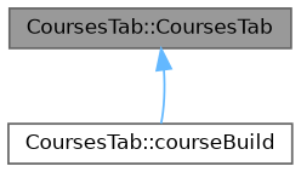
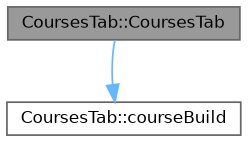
  digraph {
    rankdir=TB
    node [fontname=Helvetica fontsize=10 shape=box style=filled]
    n1 [color=gray40 fillcolor=grey60 fontcolor=black height=0.2 label="CoursesTab::CoursesTab" width=0.4]
    n2 [color=grey40 fillcolor=white height=0.2 label="CoursesTab::courseBuild" width=0.4]
-   n2 -> n1 [color=steelblue1 fontname=Helvetica fontsize=10 labelfontname=Helvetica labelfontsize=10 style=solid]
+   n1 -> n2 [color=steelblue1 fontname=Helvetica fontsize=10 labelfontname=Helvetica labelfontsize=10 style=solid]
  }
